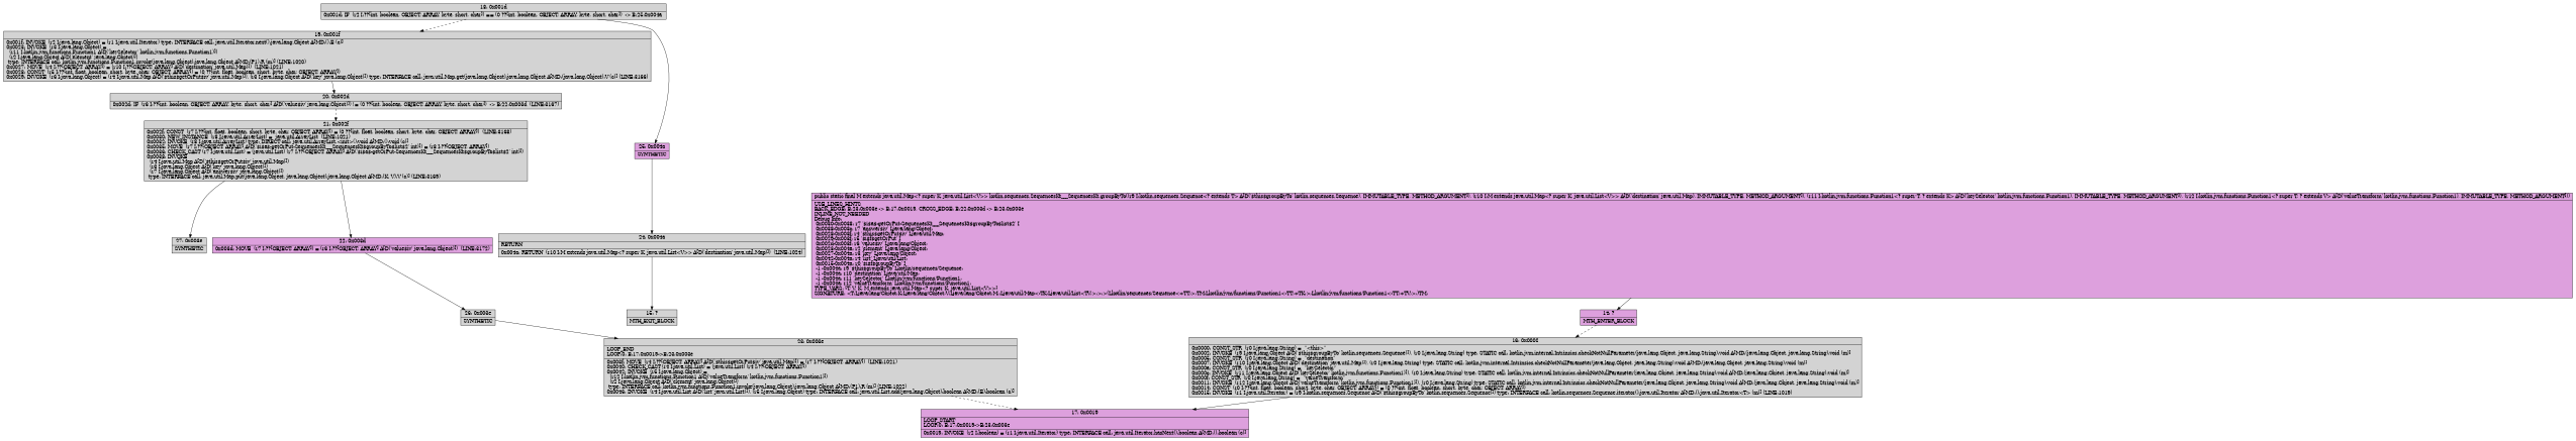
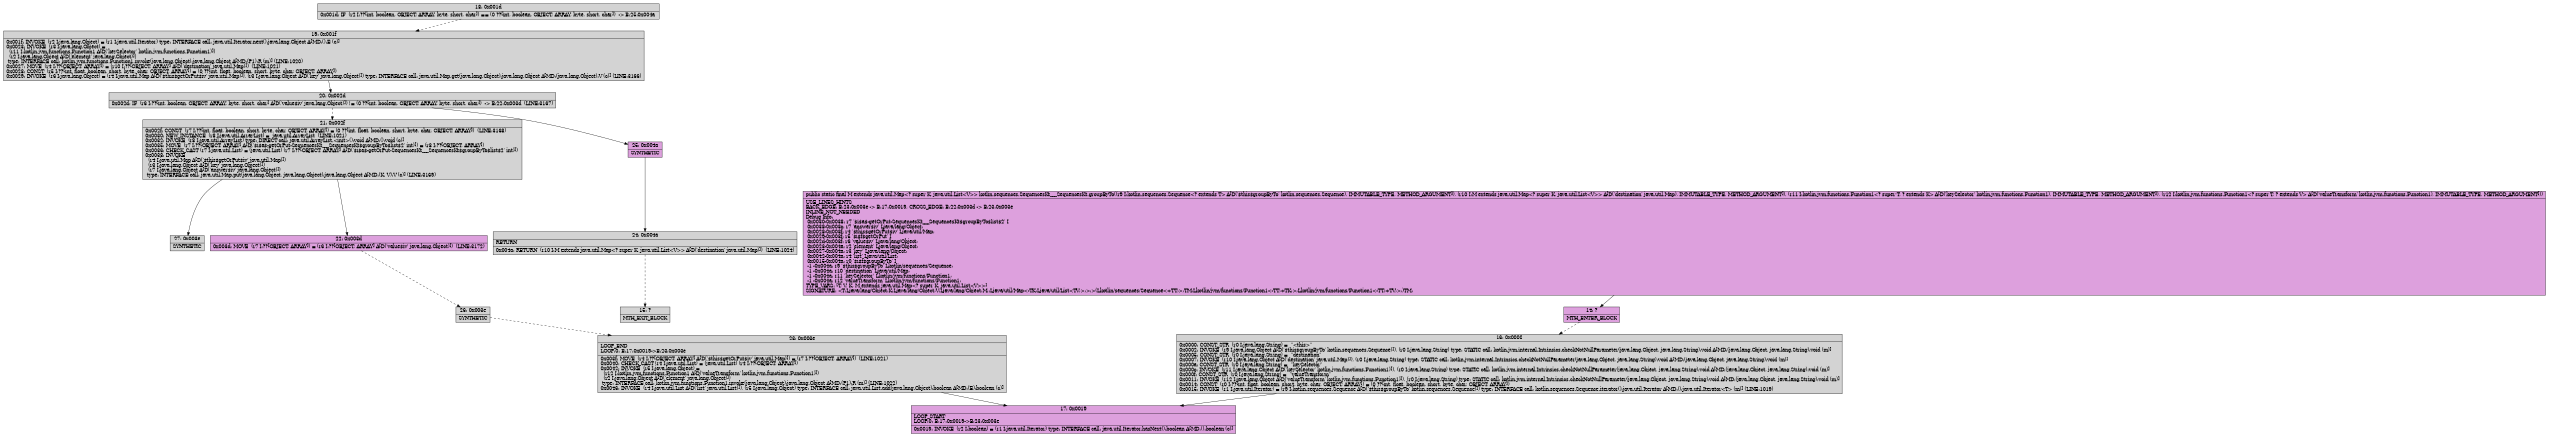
  digraph {
    node [fillcolor=lightgrey shape=record style=filled]
    n1 [fillcolor=plum label="{14\:\ ?|MTH_ENTER_BLOCK\l}"]
    n2 [label="{16\:\ 0x0000|0x0000: CONST_STR  (r0 I:java.lang.String) =  \"\<this\>\" \l0x0002: INVOKE  (r9 I:java.lang.Object A[D('$this$groupByTo' kotlin.sequences.Sequence)]), (r0 I:java.lang.String) type: STATIC call: kotlin.jvm.internal.Intrinsics.checkNotNullParameter(java.lang.Object, java.lang.String):void A[MD:(java.lang.Object, java.lang.String):void (m)]\l0x0005: CONST_STR  (r0 I:java.lang.String) =  \"destination\" \l0x0007: INVOKE  (r10 I:java.lang.Object A[D('destination' java.util.Map)]), (r0 I:java.lang.String) type: STATIC call: kotlin.jvm.internal.Intrinsics.checkNotNullParameter(java.lang.Object, java.lang.String):void A[MD:(java.lang.Object, java.lang.String):void (m)]\l0x000a: CONST_STR  (r0 I:java.lang.String) =  \"keySelector\" \l0x000c: INVOKE  (r11 I:java.lang.Object A[D('keySelector' kotlin.jvm.functions.Function1)]), (r0 I:java.lang.String) type: STATIC call: kotlin.jvm.internal.Intrinsics.checkNotNullParameter(java.lang.Object, java.lang.String):void A[MD:(java.lang.Object, java.lang.String):void (m)]\l0x000f: CONST_STR  (r0 I:java.lang.String) =  \"valueTransform\" \l0x0011: INVOKE  (r12 I:java.lang.Object A[D('valueTransform' kotlin.jvm.functions.Function1)]), (r0 I:java.lang.String) type: STATIC call: kotlin.jvm.internal.Intrinsics.checkNotNullParameter(java.lang.Object, java.lang.String):void A[MD:(java.lang.Object, java.lang.String):void (m)]\l0x0014: CONST  (r0 I:??[int, float, boolean, short, byte, char, OBJECT, ARRAY]) = (0 ??[int, float, boolean, short, byte, char, OBJECT, ARRAY]) \l0x0015: INVOKE  (r1 I:java.util.Iterator) = (r9 I:kotlin.sequences.Sequence A[D('$this$groupByTo' kotlin.sequences.Sequence)]) type: INTERFACE call: kotlin.sequences.Sequence.iterator():java.util.Iterator A[MD:():java.util.Iterator\<T\> (m)] (LINE:1019)\l}"]
    n3 [fillcolor=plum label="{17\:\ 0x0019|LOOP_START\lLOOP:0: B:17:0x0019\-\>B:23:0x003e\l|0x0019: INVOKE  (r2 I:boolean) = (r1 I:java.util.Iterator) type: INTERFACE call: java.util.Iterator.hasNext():boolean A[MD:():boolean (c)]\l}"]
    n4 [label="{18\:\ 0x001d|0x001d: IF  (r2 I:??[int, boolean, OBJECT, ARRAY, byte, short, char]) == (0 ??[int, boolean, OBJECT, ARRAY, byte, short, char])  \-\> B:25:0x004a \l}"]
    n5 [label="{19\:\ 0x001f|0x001f: INVOKE  (r2 I:java.lang.Object) = (r1 I:java.util.Iterator) type: INTERFACE call: java.util.Iterator.next():java.lang.Object A[MD:():E (c)]\l0x0023: INVOKE  (r3 I:java.lang.Object) = \l  (r11 I:kotlin.jvm.functions.Function1 A[D('keySelector' kotlin.jvm.functions.Function1)])\l  (r2 I:java.lang.Object A[D('element' java.lang.Object)])\l type: INTERFACE call: kotlin.jvm.functions.Function1.invoke(java.lang.Object):java.lang.Object A[MD:(P1):R (m)] (LINE:1020)\l0x0027: MOVE  (r4 I:??[OBJECT, ARRAY]) = (r10 I:??[OBJECT, ARRAY] A[D('destination' java.util.Map)])  (LINE:1021)\l0x0028: CONST  (r5 I:??[int, float, boolean, short, byte, char, OBJECT, ARRAY]) = (0 ??[int, float, boolean, short, byte, char, OBJECT, ARRAY]) \l0x0029: INVOKE  (r6 I:java.lang.Object) = (r4 I:java.util.Map A[D('$this$getOrPut$iv' java.util.Map)]), (r3 I:java.lang.Object A[D('key' java.lang.Object)]) type: INTERFACE call: java.util.Map.get(java.lang.Object):java.lang.Object A[MD:(java.lang.Object):V (c)] (LINE:3166)\l}"]
    n6 [fillcolor=plum label="{25\:\ 0x004a|SYNTHETIC\l}"]
    n7 [label="{20\:\ 0x002d|0x002d: IF  (r6 I:??[int, boolean, OBJECT, ARRAY, byte, short, char] A[D('value$iv' java.lang.Object)]) != (0 ??[int, boolean, OBJECT, ARRAY, byte, short, char])  \-\> B:22:0x003d  (LINE:3167)\l}"]
    n8 [label="{24\:\ 0x004a|RETURN\l|0x004a: RETURN  (r10 I:M extends java.util.Map\<? super K, java.util.List\<V\>\> A[D('destination' java.util.Map)])  (LINE:1024)\l}"]
    n9 [label="{21\:\ 0x002f|0x002f: CONST  (r7 I:??[int, float, boolean, short, byte, char, OBJECT, ARRAY]) = (0 ??[int, float, boolean, short, byte, char, OBJECT, ARRAY])  (LINE:3168)\l0x0030: NEW_INSTANCE  (r8 I:java.util.ArrayList) =  java.util.ArrayList  (LINE:1021)\l0x0032: INVOKE  (r8 I:java.util.ArrayList) type: DIRECT call: java.util.ArrayList.\<init\>():void A[MD:():void (c)]\l0x0035: MOVE  (r7 I:??[OBJECT, ARRAY] A[D('$i$a$\-getOrPut\-SequencesKt___SequencesKt$groupByTo$list$2' int)]) = (r8 I:??[OBJECT, ARRAY]) \l0x0036: CHECK_CAST (r7 I:java.util.List) = (java.util.List) (r7 I:??[OBJECT, ARRAY] A[D('$i$a$\-getOrPut\-SequencesKt___SequencesKt$groupByTo$list$2' int)]) \l0x0038: INVOKE  \l  (r4 I:java.util.Map A[D('$this$getOrPut$iv' java.util.Map)])\l  (r3 I:java.lang.Object A[D('key' java.lang.Object)])\l  (r7 I:java.lang.Object A[D('answer$iv' java.lang.Object)])\l type: INTERFACE call: java.util.Map.put(java.lang.Object, java.lang.Object):java.lang.Object A[MD:(K, V):V (c)] (LINE:3169)\l}"]
    n10 [fillcolor=plum label="{22\:\ 0x003d|0x003d: MOVE  (r7 I:??[OBJECT, ARRAY]) = (r6 I:??[OBJECT, ARRAY] A[D('value$iv' java.lang.Object)])  (LINE:3172)\l}"]
    n11 [label="{27\:\ 0x003e|SYNTHETIC\l}"]
    n12 [label="{26\:\ 0x003e|SYNTHETIC\l}"]
    n13 [label="{23\:\ 0x003e|LOOP_END\lLOOP:0: B:17:0x0019\-\>B:23:0x003e\l|0x003f: MOVE  (r4 I:??[OBJECT, ARRAY] A[D('$this$getOrPut$iv' java.util.Map)]) = (r7 I:??[OBJECT, ARRAY])  (LINE:1021)\l0x0040: CHECK_CAST (r4 I:java.util.List) = (java.util.List) (r4 I:??[OBJECT, ARRAY]) \l0x0042: INVOKE  (r5 I:java.lang.Object) = \l  (r12 I:kotlin.jvm.functions.Function1 A[D('valueTransform' kotlin.jvm.functions.Function1)])\l  (r2 I:java.lang.Object A[D('element' java.lang.Object)])\l type: INTERFACE call: kotlin.jvm.functions.Function1.invoke(java.lang.Object):java.lang.Object A[MD:(P1):R (m)] (LINE:1022)\l0x0046: INVOKE  (r4 I:java.util.List A[D('list' java.util.List)]), (r5 I:java.lang.Object) type: INTERFACE call: java.util.List.add(java.lang.Object):boolean A[MD:(E):boolean (c)]\l}"]
    n14 [label="{15\:\ ?|MTH_EXIT_BLOCK\l}"]
    n15 [fillcolor=plum label="{public static final M extends java.util.Map\<? super K, java.util.List\<V\>\> kotlin.sequences.SequencesKt___SequencesKt.groupByTo((r9 I:kotlin.sequences.Sequence\<? extends T\> A[D('$this$groupByTo' kotlin.sequences.Sequence), IMMUTABLE_TYPE, METHOD_ARGUMENT]), (r10 I:M extends java.util.Map\<? super K, java.util.List\<V\>\> A[D('destination' java.util.Map), IMMUTABLE_TYPE, METHOD_ARGUMENT]), (r11 I:kotlin.jvm.functions.Function1\<? super T, ? extends K\> A[D('keySelector' kotlin.jvm.functions.Function1), IMMUTABLE_TYPE, METHOD_ARGUMENT]), (r12 I:kotlin.jvm.functions.Function1\<? super T, ? extends V\> A[D('valueTransform' kotlin.jvm.functions.Function1), IMMUTABLE_TYPE, METHOD_ARGUMENT]))  | USE_LINES_HINTS\lBACK_EDGE: B:23:0x003e \-\> B:17:0x0019, CROSS_EDGE: B:22:0x003d \-\> B:23:0x003e\lINLINE_NOT_NEEDED\lDebug Info:\l  0x0030\-0x0038: r7 '$i$a$\-getOrPut\-SequencesKt___SequencesKt$groupByTo$list$2' I\l  0x0038\-0x003c: r7 'answer$iv' Ljava\/lang\/Object;\l  0x0028\-0x003f: r4 '$this$getOrPut$iv' Ljava\/util\/Map;\l  0x0029\-0x003f: r5 '$i$f$getOrPut' I\l  0x002d\-0x003f: r6 'value$iv' Ljava\/lang\/Object;\l  0x0023\-0x004a: r2 'element' Ljava\/lang\/Object;\l  0x0027\-0x004a: r3 'key' Ljava\/lang\/Object;\l  0x0042\-0x004a: r4 'list' Ljava\/util\/List;\l  0x0015\-0x004a: r0 '$i$f$groupByTo' I\l  \-1 \-0x004a: r9 '$this$groupByTo' Lkotlin\/sequences\/Sequence;\l  \-1 \-0x004a: r10 'destination' Ljava\/util\/Map;\l  \-1 \-0x004a: r11 'keySelector' Lkotlin\/jvm\/functions\/Function1;\l  \-1 \-0x004a: r12 'valueTransform' Lkotlin\/jvm\/functions\/Function1;\lTYPE_VARS: [T, V, K, M extends java.util.Map\<? super K, java.util.List\<V\>\>]\lSIGNATURE: \<T:Ljava\/lang\/Object;K:Ljava\/lang\/Object;V:Ljava\/lang\/Object;M::Ljava\/util\/Map\<\-TK;Ljava\/util\/List\<TV;\>;\>;\>(Lkotlin\/sequences\/Sequence\<+TT;\>;TM;Lkotlin\/jvm\/functions\/Function1\<\-TT;+TK;\>;Lkotlin\/jvm\/functions\/Function1\<\-TT;+TV;\>;)TM;\l}"]
    n1 -> n2 [style=dashed]
    n2 -> n3
    n4 -> n5 [style=dashed]
-   n4 -> n6
+   n7 -> n6
    n5 -> n7
    n6 -> n8
    n7 -> n9 [style=dashed]
-   n8 -> n14
+   n8 -> n14 [style=dashed]
    n9 -> n10
    n9 -> n11
-   n10 -> n12
-   n12 -> n13
-   n13 -> n3 [style=dashed]
+   n10 -> n12 [style=dashed]
+   n12 -> n13 [style=dashed]
+   n13 -> n3
    n15 -> n1
  }
